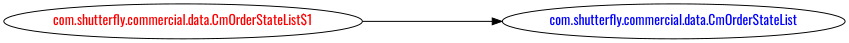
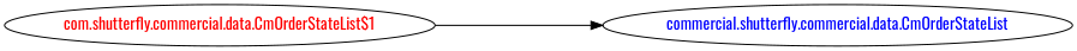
  digraph {
    concentrate=true
    rankdir=LR
    ranksep=2.0
    splines=ortho
    fontname=Oswald
    node [fontname=Oswald]
    "com.shutterfly.commercial.data.CmOrderStateList$1" [fontcolor=red]
-   "com.shutterfly.commercial.data.CmOrderStateList" [fontcolor=blue]
+   "com.shutterfly.commercial.data.CmOrderStateList" [fontcolor=blue label="commercial.shutterfly.commercial.data.CmOrderStateList"]
    "com.shutterfly.commercial.data.CmOrderStateList$1" -> "com.shutterfly.commercial.data.CmOrderStateList" [fontname=Oswald]
  }
